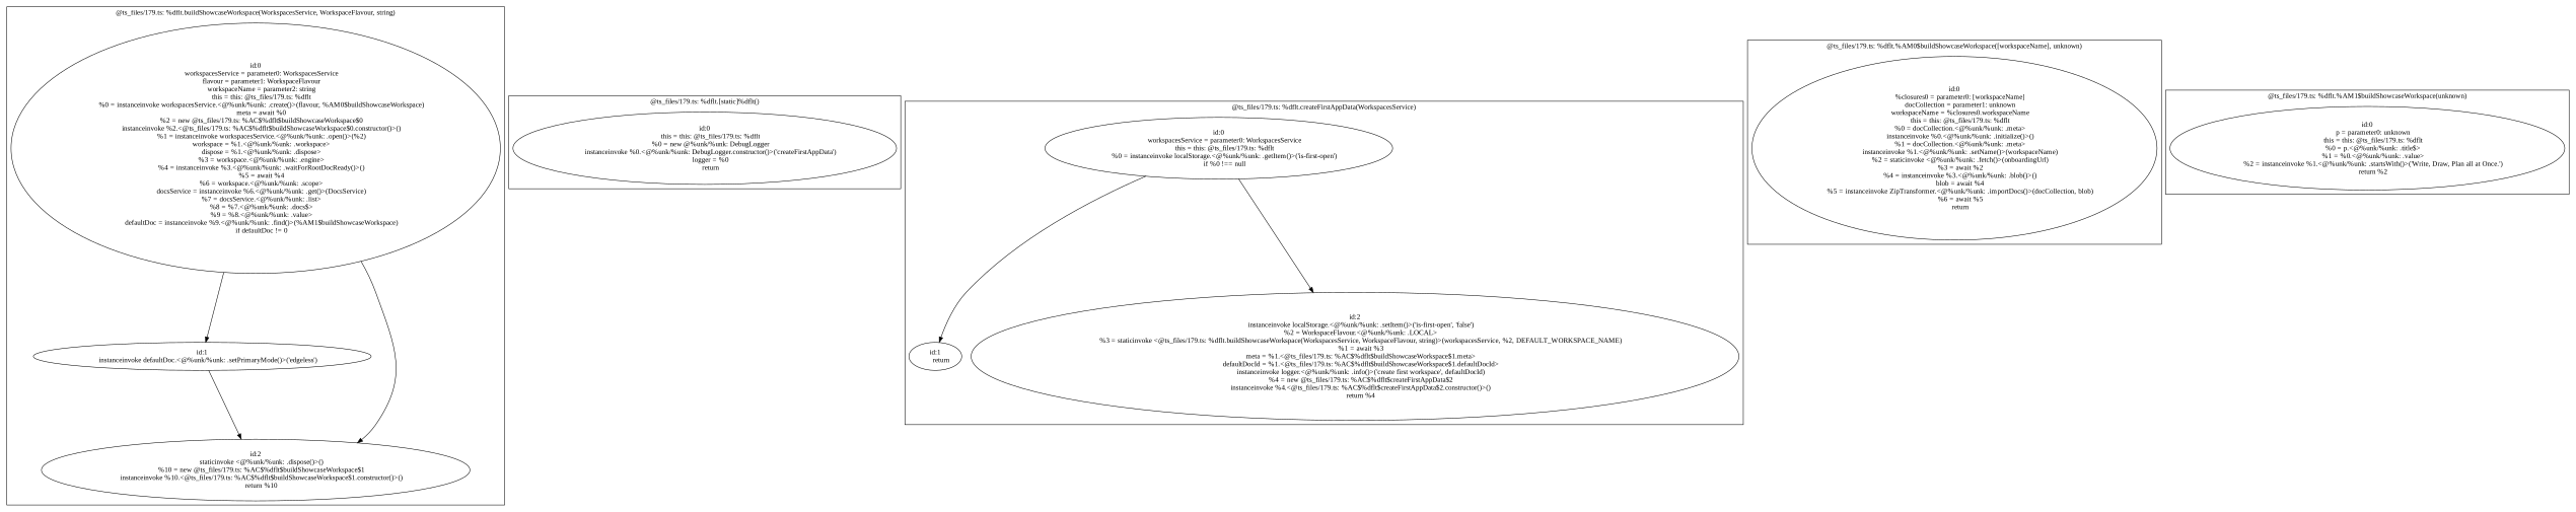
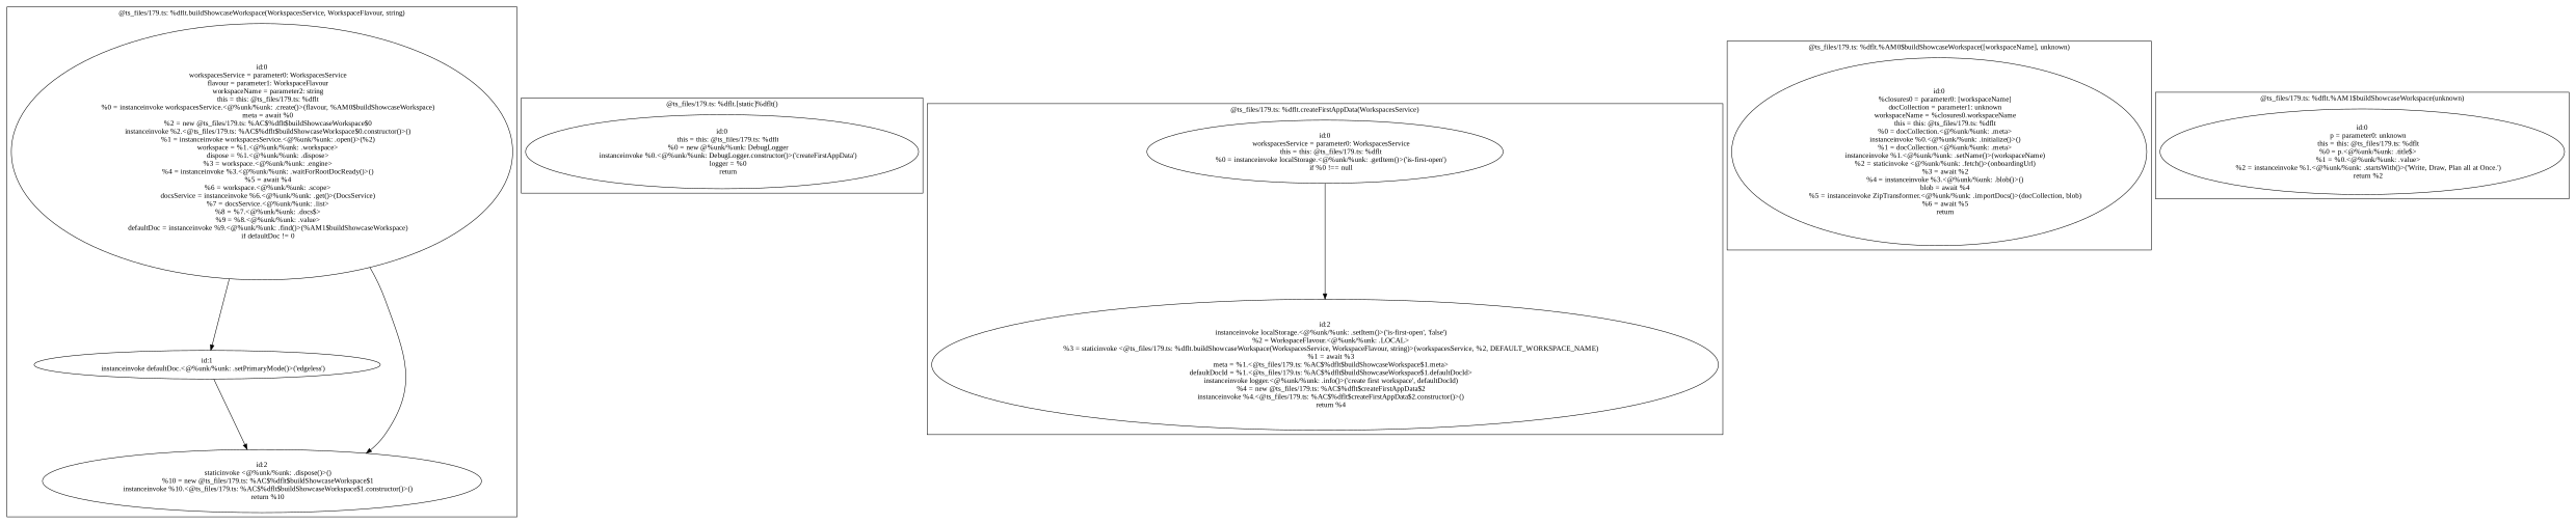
  digraph {
    fontname="Liberation Serif"
    node [fontname="Liberation Serif"]
    edge [fontname="Liberation Serif"]
    n1 [label="id:0\n      workspacesService = parameter0: WorkspacesService\n      flavour = parameter1: WorkspaceFlavour\n      workspaceName = parameter2: string\n      this = this: @ts_files/179.ts: %dflt\n      %0 = instanceinvoke workspacesService.<@%unk/%unk: .create()>(flavour, %AM0$buildShowcaseWorkspace)\n      meta = await %0\n      %2 = new @ts_files/179.ts: %AC$%dflt$buildShowcaseWorkspace$0\n      instanceinvoke %2.<@ts_files/179.ts: %AC$%dflt$buildShowcaseWorkspace$0.constructor()>()\n      %1 = instanceinvoke workspacesService.<@%unk/%unk: .open()>(%2)\n      workspace = %1.<@%unk/%unk: .workspace>\n      dispose = %1.<@%unk/%unk: .dispose>\n      %3 = workspace.<@%unk/%unk: .engine>\n      %4 = instanceinvoke %3.<@%unk/%unk: .waitForRootDocReady()>()\n      %5 = await %4\n      %6 = workspace.<@%unk/%unk: .scope>\n      docsService = instanceinvoke %6.<@%unk/%unk: .get()>(DocsService)\n      %7 = docsService.<@%unk/%unk: .list>\n      %8 = %7.<@%unk/%unk: .docs$>\n      %9 = %8.<@%unk/%unk: .value>\n      defaultDoc = instanceinvoke %9.<@%unk/%unk: .find()>(%AM1$buildShowcaseWorkspace)\n      if defaultDoc != 0"]
    n2 [label="id:1\n      instanceinvoke defaultDoc.<@%unk/%unk: .setPrimaryMode()>('edgeless')"]
    n3 [label="id:2\n      staticinvoke <@%unk/%unk: .dispose()>()\n      %10 = new @ts_files/179.ts: %AC$%dflt$buildShowcaseWorkspace$1\n      instanceinvoke %10.<@ts_files/179.ts: %AC$%dflt$buildShowcaseWorkspace$1.constructor()>()\n      return %10"]
    n4 [label="id:0\n      this = this: @ts_files/179.ts: %dflt\n      %0 = new @%unk/%unk: DebugLogger\n      instanceinvoke %0.<@%unk/%unk: DebugLogger.constructor()>('createFirstAppData')\n      logger = %0\n      return"]
    n5 [label="id:0\n      workspacesService = parameter0: WorkspacesService\n      this = this: @ts_files/179.ts: %dflt\n      %0 = instanceinvoke localStorage.<@%unk/%unk: .getItem()>('is-first-open')\n      if %0 !== null"]
-   n6 [label="id:1\n      return"]
    n7 [label="id:2\n      instanceinvoke localStorage.<@%unk/%unk: .setItem()>('is-first-open', 'false')\n      %2 = WorkspaceFlavour.<@%unk/%unk: .LOCAL>\n      %3 = staticinvoke <@ts_files/179.ts: %dflt.buildShowcaseWorkspace(WorkspacesService, WorkspaceFlavour, string)>(workspacesService, %2, DEFAULT_WORKSPACE_NAME)\n      %1 = await %3\n      meta = %1.<@ts_files/179.ts: %AC$%dflt$buildShowcaseWorkspace$1.meta>\n      defaultDocId = %1.<@ts_files/179.ts: %AC$%dflt$buildShowcaseWorkspace$1.defaultDocId>\n      instanceinvoke logger.<@%unk/%unk: .info()>('create first workspace', defaultDocId)\n      %4 = new @ts_files/179.ts: %AC$%dflt$createFirstAppData$2\n      instanceinvoke %4.<@ts_files/179.ts: %AC$%dflt$createFirstAppData$2.constructor()>()\n      return %4"]
    n8 [label="id:0\n      %closures0 = parameter0: [workspaceName]\n      docCollection = parameter1: unknown\n      workspaceName = %closures0.workspaceName\n      this = this: @ts_files/179.ts: %dflt\n      %0 = docCollection.<@%unk/%unk: .meta>\n      instanceinvoke %0.<@%unk/%unk: .initialize()>()\n      %1 = docCollection.<@%unk/%unk: .meta>\n      instanceinvoke %1.<@%unk/%unk: .setName()>(workspaceName)\n      %2 = staticinvoke <@%unk/%unk: .fetch()>(onboardingUrl)\n      %3 = await %2\n      %4 = instanceinvoke %3.<@%unk/%unk: .blob()>()\n      blob = await %4\n      %5 = instanceinvoke ZipTransformer.<@%unk/%unk: .importDocs()>(docCollection, blob)\n      %6 = await %5\n      return"]
    n9 [label="id:0\n      p = parameter0: unknown\n      this = this: @ts_files/179.ts: %dflt\n      %0 = p.<@%unk/%unk: .title$>\n      %1 = %0.<@%unk/%unk: .value>\n      %2 = instanceinvoke %1.<@%unk/%unk: .startsWith()>('Write, Draw, Plan all at Once.')\n      return %2"]
    subgraph cluster_1 {
      label="@ts_files/179.ts: %dflt.buildShowcaseWorkspace(WorkspacesService, WorkspaceFlavour, string)"
      n1
      n2
      n3
    }
    subgraph cluster_2 {
      label="@ts_files/179.ts: %dflt.[static]%dflt()"
      n4
    }
    subgraph cluster_3 {
      label="@ts_files/179.ts: %dflt.createFirstAppData(WorkspacesService)"
      n5
-     n6
      n7
    }
    subgraph cluster_4 {
      label="@ts_files/179.ts: %dflt.%AM0$buildShowcaseWorkspace([workspaceName], unknown)"
      n8
    }
    subgraph cluster_5 {
      label="@ts_files/179.ts: %dflt.%AM1$buildShowcaseWorkspace(unknown)"
      n9
    }
    n1 -> n2
    n1 -> n3
    n2 -> n3
-   n5 -> n6
    n5 -> n7
  }
